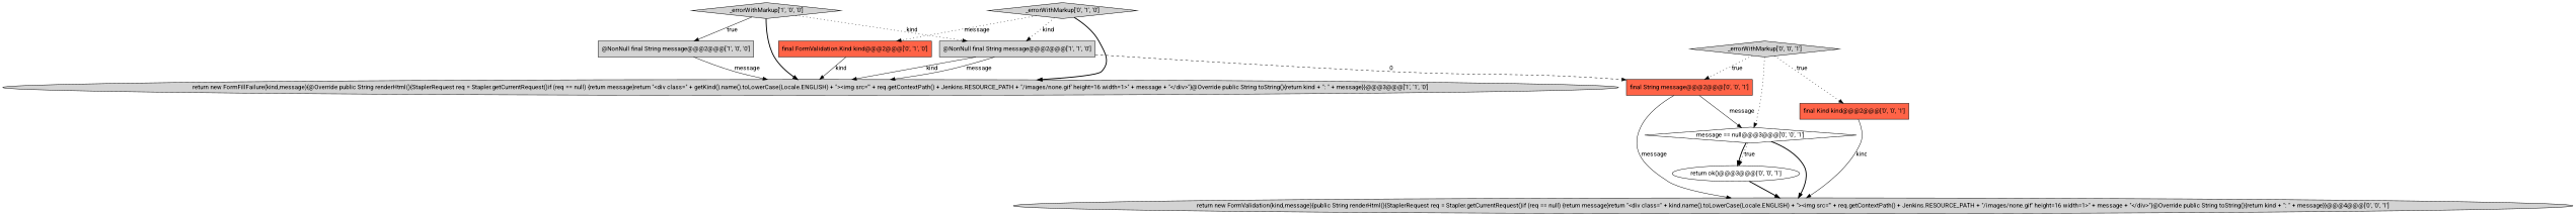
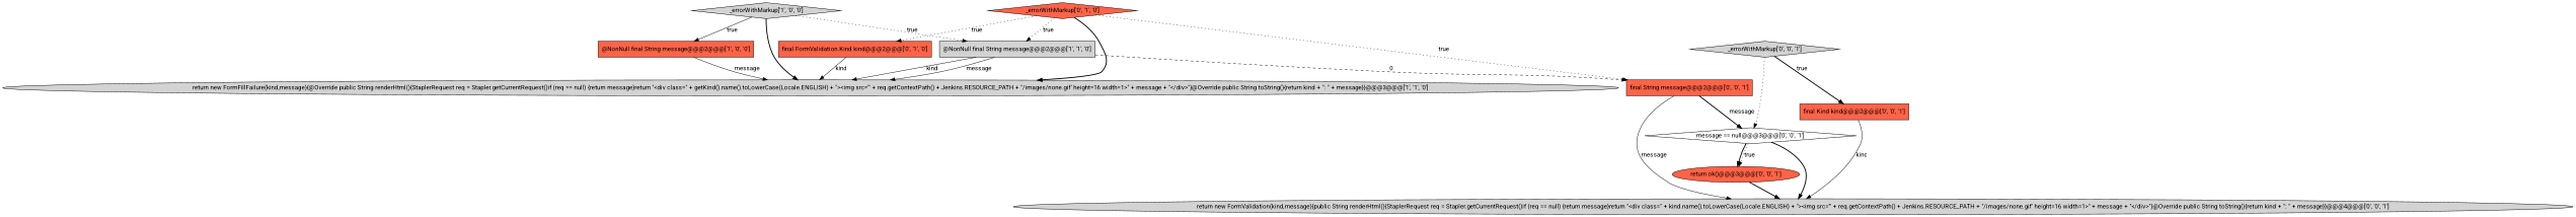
  digraph {
    fontname=Roboto
    node [fillcolor=lightgray fontname=Roboto shape=box style=filled]
    edge [fontname=Roboto style=solid]
    n1 [label="_errorWithMarkup['1', '0', '0']" shape=diamond]
    n2 [label="@NonNull final String message@@@2@@@['1', '1', '0']"]
-   n3 [label="@NonNull final String message@@@2@@@['1', '0', '0']"]
+   n3 [fillcolor=tomato label="@NonNull final String message@@@2@@@['1', '0', '0']"]
    n4 [label="return new FormFillFailure(kind,message){@Override public String renderHtml(){StaplerRequest req = Stapler.getCurrentRequest()if (req == null) {return message}return \"<div class=\" + getKind().name().toLowerCase(Locale.ENGLISH) + \"><img src='\" + req.getContextPath() + Jenkins.RESOURCE_PATH + \"/images/none.gif' height=16 width=1>\" + message + \"</div>\"}@Override public String toString(){return kind + \": \" + message}}@@@3@@@['1', '1', '0']" shape=ellipse]
    n5 [fillcolor=tomato label="final String message@@@2@@@['0', '0', '1']"]
    n6 [label="return new FormValidation(kind,message){public String renderHtml(){StaplerRequest req = Stapler.getCurrentRequest()if (req == null) {return message}return \"<div class=\" + kind.name().toLowerCase(Locale.ENGLISH) + \"><img src='\" + req.getContextPath() + Jenkins.RESOURCE_PATH + \"/images/none.gif' height=16 width=1>\" + message + \"</div>\"}@Override public String toString(){return kind + \": \" + message}}@@@4@@@['0', '0', '1']" shape=ellipse]
    n7 [fillcolor=tomato label="final Kind kind@@@2@@@['0', '0', '1']"]
    n8 [label="_errorWithMarkup['0', '0', '1']" shape=diamond]
    n9 [fillcolor=white label="message == null@@@3@@@['0', '0', '1']" shape=diamond]
-   n10 [fillcolor=white label="return ok()@@@3@@@['0', '0', '1']" shape=ellipse]
+   n10 [fillcolor=tomato label="return ok()@@@3@@@['0', '0', '1']" shape=ellipse]
    n11 [fillcolor=tomato label="final FormValidation.Kind kind@@@2@@@['0', '1', '0']"]
-   n12 [label="_errorWithMarkup['0', '1', '0']" shape=diamond]
-   n1 -> n2 [label=kind style=dotted]
+   n12 [fillcolor=tomato label="_errorWithMarkup['0', '1', '0']" shape=diamond]
+   n1 -> n2 [label=true style=dotted]
    n1 -> n3 [label=true]
    n1 -> n4 [style=bold]
    n2 -> n4 [label=kind]
    n2 -> n4 [label=message]
    n2 -> n5 [label=0 style=dashed]
    n3 -> n4 [label=message]
    n5 -> n6 [label=message]
-   n5 -> n9 [label=message]
+   n5 -> n9 [label=message style=bold]
    n7 -> n6 [label=kind]
-   n8 -> n5 [label=true style=dotted]
-   n8 -> n7 [label=true style=dotted]
+   n12 -> n5 [label=true style=dotted]
+   n8 -> n7 [label=true style=bold]
    n8 -> n9 [style=dotted]
    n9 -> n6 [style=bold]
    n9 -> n10 [label=true style=dotted]
    n9 -> n10 [style=bold]
    n10 -> n6 [style=bold]
    n11 -> n4 [label=kind]
-   n12 -> n2 [label=kind style=dotted]
+   n12 -> n2 [label=true style=dotted]
    n12 -> n4 [style=bold]
-   n12 -> n11 [label=message style=dotted]
+   n12 -> n11 [label=true style=dotted]
  }
